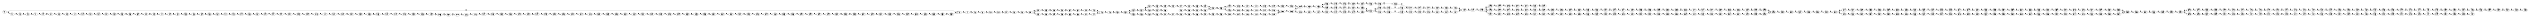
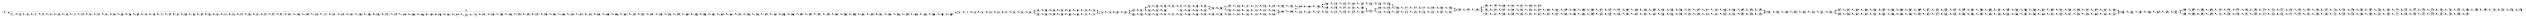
  strict digraph {
    rankdir=LR
    S0
    S1
    S2
    S3
    S4
    S5
    S6
    S7
    S8
    S9
    S10
    S11
    S12
    S13
    S14
    S15
    S16
    S17
    S18
    S19
    S20
    S21
    S22
    S23
    S24
    S25
    S26
    S27
    S28
    S29
    S30
    S31
    S32
    S33
    S34
    S35
    S36
    S37
    S38
    S39
    S40
    S41
    S42
    S43
    S44
    S45
    S46
    S47
    S48
    S49
    S50
    S51
    S52
    S53
    S54
    S55
    S56
    S57
    S58
    S59
    S60
    S61
    S62
    S63
    S64
    S65
    S66
    S67
    S68
    S69
    S70
    S71
    S73
    S74
    S75
    S77
    S78
    S79
    S76
    S80
    S81
    S82
    S83
    S84
    S85
    S86
    S87
    S88
    S89
    S90
    S91
    S92
    S93
    S94
    S95
    S96
    S97
    S98
    S99
    S100
    S101
    S102
    S103
    S104
    S105
    S106
    S107
    S108
    S109
    S110
    S111
    S112
    S113
    S114
    S115
    S116
    S117
    S118
    S119
    S120
    S121
    S122
    S123
    S124
    S125
    S126
    S127
    S128
    S129
    S130
    S131
    S132
    S133
    S134
    S135
    S136
    S137
    S138
    S139
    S140
    S141
    S142
    S143
    S144
    S145
    S146
    S147
    S148
    S149
    S150
    S151
    S152
    S153
    S154
    S155
    S156
    S157
    S158
    S159
    S160
    S161
    S162
    S163
    S164
    S165
    S166
    S167
    S168
    S169
    S170
    S171
    S172
    S173
    S174
    S175
    S176
    S177
    S178
    S179
    S180
    S181
    S182
    S183
    S184
    S185
    S186
    S187
    S188
    S189
    S190
    S191
    S192
    S193
    S194
    S195
    S196
    S197
    S198
    S199
    S200
    S201
    S202
    S203
    S204
    S205
    S206
    S207
    S208
    S209
    S210
    S211
    S212
    S213
    S214
    S215
    S216
    S217
    S218
    S219
    S220
    S221
    S222
    S223
    S224
    S225
    S226
    S227
    S228
    S229
    S230
    S231
    S232
    S233
    S234
    S235
    S236
    S237
    S238
    S239
    S240
    S241
    S242
    S243
    S244
    S245
    S246
    S247
    S248
    S249
    S250
    S251
    S252
    S253
    S254
    S255
    S256
    S257
    S258
    S259
    S260
    S261
    S262
    S263
    S264
    S265
    S266
    S267
    S268
    S269
    S270
    S271
    S272
    S273
    S274
    S275
    S276
    S277
    S278
    S279
    S280
    S281
    S282
    S283
    S284
    S285
    S286
    S287
    S288
    S289
    S290
    S291
    S292
    S293
    S294
    S295
    S296
    S297
    S298
    S299
    S300
    S301
    S302
    S303
    S304
    S305
    S306
    S307
    S308
    S309
    S310
    S311
    S312
    S313
    S314
    S315
    S316
    S317
    S318
    S319
    S320
    S321
    S322
    S323
    S324
    S325
    S326
    S327
    S328
    S329
    S330
    S331
    S332
    S333
    S334
    S335
    S336
    S337
    S338
    S339
    S340
    S341
    S342
    S343
    S344
    S345
    S346
    S347
    S348
    S349
    S350
    S351
    S352
    S353
    S354
    S355
    S356
    S357
    S358
    S359
    S360
    S361
    S362
    S363
    S364
    S365
    S366
    S367
    S368
    S369
    S370
    S371
    S372
    S373
    S374
    S375
    S376
    S377
    S378
    S379
    S380
    S381
    S382
    S383
    S384
    S385
    S386
    S387
    S388
    S389
    S390
    S391
    S392
    S393
    S394
    S395
    S396
    S397
    S398
    S399
    S400
    S401
    S402
    S403
    S404
    S405
    S406
    S407
    S408
    S409
    S410
    S411
    S412
    S413
    S414
    S415
    S416
    S417
    S418
    S419
    S420
    S421
    S422
    S423
    S424
    S425
    S426
    S427
    S428
    S429
    S430
    S431
    S432
    S433
    S434
    S435
    S436
    S437
    S438
    S439
    S440
    S441
    S442
    S443
    S444
    S445
    S446
    S447
    S448
    S449
    S450
    S451
    S452
    S453
    S454
    S455
    S456
    S457
    S458
    S459
    S460
    S461
    S462
    S463
    S0 -> S1 [label=T]
    S0 -> S2 [label=T]
    S1 -> S3 [label=C]
    S2 -> S4 [label=C]
    S3 -> S5 [label=G]
    S4 -> S6 [label=A]
    S5 -> S7 [label=G]
    S6 -> S8 [label=T]
    S7 -> S9 [label=T]
    S8 -> S10 [label=G]
    S9 -> S11 [label=A]
    S10 -> S12 [label=T]
    S11 -> S13 [label=C]
    S12 -> S14 [label=A]
    S13 -> S15 [label=T]
    S14 -> S16 [label=C]
    S15 -> S17 [label=T]
    S16 -> S18 [label=C]
    S17 -> S19 [label=T]
    S18 -> S20 [label=C]
    S19 -> S21 [label=C]
    S20 -> S22 [label=G]
    S20 -> S23 [label=C]
    S21 -> S24 [label=C]
    S22 -> S25 [label=C]
    S23 -> S26 [label=C]
    S24 -> S27 [label=T]
    S25 -> S28 [label=A]
    S26 -> S29 [label=A]
    S27 -> S30 [label=C]
    S28 -> S31 [label=C]
    S29 -> S32 [label=C]
    S30 -> S33 [label=T]
    S31 -> S34 [label=A]
    S32 -> S35 [label=A]
    S33 -> S36 [label=A]
    S34 -> S37 [label=C]
    S35 -> S38 [label=C]
    S36 -> S39 [label=T]
    S37 -> S40 [label=C]
    S38 -> S41 [label=C]
    S39 -> S42 [label=C]
    S40 -> S43 [label=T]
    S41 -> S44 [label=T]
    S42 -> S45 [label=A]
    S43 -> S46 [label=C]
    S44 -> S46 [label=C]
    S45 -> S47 [label=A]
    S46 -> S48 [label=C]
    S47 -> S49 [label=G]
    S48 -> S50 [label=A]
    S49 -> S51 [label=A]
    S50 -> S52 [label=C]
    S51 -> S53 [label=C]
    S52 -> S54 [label=C]
    S52 -> S55 [label=T]
    S53 -> S56 [label=G]
    S54 -> S57 [label=G]
    S55 -> S58 [label=C]
    S56 -> S59 [label=G]
    S57 -> S60 [label=T]
    S57 -> S61 [label=A]
    S58 -> S62 [label=T]
    S59 -> S63 [label=A]
    S60 -> S64 [label=T]
    S61 -> S65 [label=T]
    S62 -> S66 [label=T]
    S63 -> S67 [label=G]
    S64 -> S68 [label=A]
    S65 -> S69 [label=A]
    S66 -> S70 [label=A]
    S67 -> S71 [label=G]
    S69 -> S73 [label=A]
    S70 -> S74 [label=G]
    S71 -> S75 [label=A]
    S73 -> S77 [label=G]
    S74 -> S78 [label=A]
    S75 -> S79 [label=C]
    S77 -> S81 [label=T]
    S78 -> S82 [label=C]
    S79 -> S83 [label=C]
    S76 -> S80 [label=T]
    S80 -> S84 [label=G]
    S81 -> S85 [label=G]
    S82 -> S86 [label=G]
    S83 -> S87 [label=C]
    S84 -> S88 [label=G]
    S85 -> S89 [label=G]
    S86 -> S90 [label=G]
    S87 -> S91 [label=C]
    S88 -> S92 [label=T]
    S89 -> S92 [label=T]
    S90 -> S93 [label=G]
    S91 -> S94 [label=T]
    S92 -> S95 [label=A]
    S93 -> S96 [label=A]
    S94 -> S97 [label=C]
    S95 -> S98 [label=C]
    S95 -> S99 [label=T]
    S96 -> S100 [label=C]
    S97 -> S101 [label=C]
    S98 -> S102 [label=T]
    S99 -> S103 [label=T]
    S100 -> S104 [label=T]
    S101 -> S105 [label=G]
    S102 -> S106 [label=A]
    S103 -> S107 [label=A]
    S104 -> S108 [label=A]
    S105 -> S109 [label=G]
    S106 -> S110 [label=G]
    S107 -> S111 [label=G]
    S108 -> S112 [label=G]
    S109 -> S113 [label=T]
    S110 -> S114 [label=T]
    S111 -> S115 [label=T]
    S112 -> S116 [label=T]
    S113 -> S117 [label=T]
    S114 -> S118 [label=G]
    S115 -> S119 [label=G]
    S116 -> S120 [label=G]
    S117 -> S121 [label=C]
    S118 -> S122 [label=G]
    S119 -> S123 [label=G]
    S120 -> S122 [label=G]
    S121 -> S124 [label=C]
    S122 -> S125 [label=T]
    S123 -> S126 [label=T]
    S124 -> S127 [label=A]
    S125 -> S128 [label=T]
    S125 -> S129 [label=C]
    S126 -> S129 [label=C]
    S127 -> S130 [label=G]
    S128 -> S131 [label=G]
    S129 -> S132 [label=G]
    S130 -> S133 [label=T]
    S131 -> S134 [label=T]
    S132 -> S135 [label=T]
    S133 -> S136 [label=A]
    S134 -> S137 [label=C]
    S135 -> S138 [label=T]
    S135 -> S139 [label=C]
    S136 -> S140 [label=G]
    S137 -> S141 [label=C]
    S138 -> S142 [label=C]
    S139 -> S143 [label=C]
    S140 -> S144 [label=T]
    S141 -> S145 [label=T]
    S142 -> S146 [label=T]
    S143 -> S147 [label=T]
    S144 -> S148 [label=C]
    S145 -> S149 [label=A]
    S146 -> S150 [label=A]
    S147 -> S151 [label=A]
    S148 -> S152 [label=G]
    S149 -> S153 [label=C]
    S150 -> S154 [label=C]
    S151 -> S155 [label=C]
    S152 -> S156 [label=T]
    S153 -> S157 [label=T]
    S154 -> S158 [label=T]
    S155 -> S157 [label=T]
    S156 -> S159 [label=A]
    S157 -> S160 [label=G]
    S157 -> S161 [label=C]
    S158 -> S162 [label=G]
    S159 -> S163 [label=A]
    S160 -> S164 [label=A]
    S161 -> S165 [label=C]
    S162 -> S166 [label=A]
    S163 -> S167 [label=A]
    S164 -> S168 [label=T]
    S165 -> S169 [label=T]
-   S166 -> S171 [label=T]
+   S166 -> S168 [label=T]
    S167 -> S170 [label=A]
    S168 -> S171 [label=C]
    S169 -> S172 [label=C]
    S170 -> S173 [label=C]
    S171 -> S174 [label=C]
    S172 -> S175 [label=C]
    S173 -> S176 [label=C]
    S174 -> S177 [label=A]
    S175 -> S178 [label=A]
    S176 -> S179 [label=C]
    S177 -> S180 [label=A]
    S178 -> S181 [label=A]
    S179 -> S182 [label=G]
    S180 -> S183 [label=G]
    S181 -> S184 [label=G]
    S182 -> S185 [label=T]
    S183 -> S186 [label=G]
    S184 -> S187 [label=G]
    S185 -> S188 [label=G]
    S186 -> S189 [label=G]
    S187 -> S189 [label=G]
    S188 -> S190 [label=T]
    S189 -> S191 [label=G]
    S190 -> S192 [label=C]
    S191 -> S193 [label=T]
    S192 -> S194 [label=A]
    S193 -> S195 [label=A]
    S193 -> S196 [label=G]
    S193 -> S197 [label=C]
    S194 -> S198 [label=C]
    S195 -> S199 [label=G]
    S196 -> S200 [label=G]
    S197 -> S201 [label=G]
    S198 -> S202 [label=T]
    S199 -> S203 [label=T]
    S200 -> S204 [label=T]
    S201 -> S205 [label=T]
    S202 -> S206 [label=G]
    S203 -> S207 [label=G]
    S204 -> S208 [label=G]
    S205 -> S209 [label=G]
    S206 -> S210 [label=G]
    S207 -> S211 [label=C]
    S208 -> S212 [label=A]
    S209 -> S213 [label=T]
    S210 -> S214 [label=T]
    S211 -> S215 [label=C]
    S212 -> S216 [label=C]
    S213 -> S217 [label=C]
    S214 -> S218 [label=A]
    S215 -> S219 [label=A]
    S216 -> S220 [label=A]
    S217 -> S221 [label=A]
    S218 -> S222 [label=C]
    S220 -> S223 [label=C]
    S221 -> S224 [label=C]
    S222 -> S225 [label=C]
    S223 -> S226 [label=T]
    S224 -> S227 [label=T]
    S225 -> S228 [label=T]
    S226 -> S229 [label=C]
    S227 -> S230 [label=C]
    S228 -> S231 [label=C]
    S229 -> S232 [label=A]
    S230 -> S233 [label=G]
    S231 -> S234 [label=T]
    S232 -> S235 [label=T]
    S233 -> S236 [label=T]
    S234 -> S237 [label=T]
    S235 -> S238 [label=G]
    S236 -> S239 [label=G]
    S237 -> S240 [label=G]
    S238 -> S241 [label=T]
    S239 -> S242 [label=T]
    S240 -> S243 [label=G]
    S241 -> S244 [label=A]
    S242 -> S245 [label=A]
    S243 -> S246 [label=T]
    S244 -> S247 [label=T]
    S245 -> S248 [label=T]
    S246 -> S249 [label=G]
    S247 -> S250 [label=C]
    S248 -> S251 [label=T]
    S249 -> S252 [label=T]
    S250 -> S253 [label=T]
    S251 -> S254 [label=T]
    S252 -> S255 [label=A]
    S253 -> S256 [label=A]
    S254 -> S257 [label=G]
    S255 -> S258 [label=T]
    S256 -> S259 [label=G]
    S257 -> S260 [label=G]
    S258 -> S261 [label=A]
    S259 -> S262 [label=T]
    S260 -> S263 [label=T]
    S261 -> S264 [label=T]
    S262 -> S265 [label=G]
    S263 -> S266 [label=G]
    S264 -> S267 [label=T]
    S265 -> S268 [label=A]
    S266 -> S269 [label=G]
    S267 -> S270 [label=T]
    S268 -> S271 [label=T]
    S269 -> S272 [label=T]
    S270 -> S273 [label=A]
    S271 -> S274 [label=T]
    S272 -> S275 [label=C]
    S273 -> S276 [label=T]
    S274 -> S277 [label=C]
    S275 -> S278 [label=C]
    S276 -> S279 [label=T]
    S277 -> S280 [label=T]
    S278 -> S281 [label=T]
    S279 -> S282 [label=T]
    S280 -> S283 [label=T]
    S281 -> S284 [label=T]
    S282 -> S285 [label=C]
    S283 -> S286 [label=C]
    S284 -> S287 [label=C]
    S285 -> S288 [label=C]
    S286 -> S289 [label=T]
    S287 -> S290 [label=T]
    S288 -> S291 [label=T]
    S289 -> S292 [label=A]
    S290 -> S293 [label=A]
    S291 -> S294 [label=G]
    S292 -> S295 [label=A]
    S293 -> S296 [label=A]
    S294 -> S297 [label=T]
    S295 -> S298 [label=G]
    S296 -> S298 [label=G]
    S297 -> S299 [label=C]
    S298 -> S300 [label=G]
    S299 -> S301 [label=T]
    S300 -> S302 [label=T]
    S301 -> S303 [label=A]
    S302 -> S304 [label=T]
    S303 -> S305 [label=A]
    S304 -> S306 [label=T]
    S305 -> S307 [label=C]
    S306 -> S308 [label=C]
    S307 -> S309 [label=C]
    S308 -> S310 [label=T]
    S309 -> S311 [label=A]
    S310 -> S312 [label=C]
    S311 -> S313 [label=G]
    S312 -> S314 [label=C]
    S312 -> S315 [label=A]
    S313 -> S316 [label=T]
    S314 -> S317 [label=C]
    S315 -> S318 [label=C]
    S316 -> S319 [label=C]
    S317 -> S320 [label=C]
    S318 -> S321 [label=C]
    S319 -> S322 [label=C]
    S320 -> S323 [label=C]
    S321 -> S324 [label=C]
    S322 -> S325 [label=T]
    S323 -> S326 [label=T]
    S324 -> S327 [label=C]
    S325 -> S328 [label=T]
    S326 -> S329 [label=A]
    S327 -> S330 [label=G]
    S328 -> S331 [label=C]
    S329 -> S332 [label=C]
    S330 -> S333 [label=C]
    S331 -> S334 [label=A]
    S332 -> S335 [label=A]
    S333 -> S336 [label=A]
    S334 -> S2 [label=T]
    S335 -> S337 [label=G]
    S336 -> S338 [label=G]
    S337 -> S339 [label=A]
    S338 -> S340 [label=G]
    S339 -> S341 [label=T]
    S340 -> S342 [label=T]
    S341 -> S343 [label=C]
    S342 -> S344 [label=C]
    S343 -> S345 [label=G]
    S344 -> S346 [label=G]
    S345 -> S347 [label=T]
    S346 -> S348 [label=C]
    S347 -> S349 [label=G]
    S348 -> S350 [label=G]
    S349 -> S351 [label=A]
    S350 -> S352 [label=A]
    S351 -> S353 [label=C]
    S352 -> S354 [label=C]
    S353 -> S355 [label=C]
    S354 -> S356 [label=C]
    S355 -> S357 [label=A]
    S356 -> S358 [label=C]
    S357 -> S359 [label=C]
    S358 -> S360 [label=C]
    S359 -> S361 [label=G]
    S360 -> S362 [label=G]
    S361 -> S363 [label=T]
    S362 -> S364 [label=T]
    S363 -> S365 [label=A]
    S364 -> S366 [label=A]
    S365 -> S367 [label=C]
    S366 -> S368 [label=C]
    S367 -> S369 [label=T]
    S368 -> S370 [label=C]
    S369 -> S371 [label=C]
    S370 -> S372 [label=C]
    S371 -> S373 [label=C]
    S372 -> S374 [label=C]
    S373 -> S375 [label=T]
    S374 -> S376 [label=T]
    S375 -> S377 [label=T]
    S376 -> S378 [label=T]
    S377 -> S379 [label=C]
    S378 -> S380 [label=C]
    S379 -> S381 [label=C]
    S380 -> S382 [label=C]
    S381 -> S383 [label=G]
    S382 -> S384 [label=G]
    S383 -> S385 [label=G]
    S384 -> S385 [label=G]
    S385 -> S386 [label=G]
    S386 -> S387 [label=T]
    S387 -> S388 [label=A]
    S388 -> S389 [label=C]
    S389 -> S390 [label=T]
    S390 -> S391 [label=C]
    S391 -> S392 [label=C]
    S391 -> S393 [label=T]
    S392 -> S394 [label=T]
    S393 -> S395 [label=T]
    S394 -> S396 [label=C]
    S395 -> S397 [label=A]
    S396 -> S398 [label=C]
    S397 -> S399 [label=C]
    S398 -> S400 [label=T]
    S399 -> S401 [label=T]
    S400 -> S402 [label=T]
    S401 -> S403 [label=T]
    S402 -> S404 [label=G]
    S403 -> S405 [label=A]
    S404 -> S406 [label=C]
    S405 -> S407 [label=C]
    S406 -> S408 [label=A]
    S407 -> S409 [label=G]
    S408 -> S410 [label=A]
    S409 -> S411 [label=A]
    S410 -> S412 [label=C]
    S411 -> S413 [label=C]
    S412 -> S414 [label=A]
    S413 -> S415 [label=A]
    S414 -> S416 [label=G]
    S415 -> S417 [label=G]
    S416 -> S418 [label=T]
    S417 -> S419 [label=T]
    S418 -> S420 [label=G]
    S419 -> S421 [label=G]
    S420 -> S422 [label=C]
    S421 -> S423 [label=C]
    S422 -> S424 [label=A]
    S423 -> S425 [label=T]
    S424 -> S426 [label=C]
    S425 -> S427 [label=C]
    S426 -> S428 [label=C]
    S427 -> S429 [label=C]
    S428 -> S430 [label=G]
    S429 -> S431 [label=G]
    S430 -> S432 [label=A]
    S431 -> S433 [label=A]
    S432 -> S434 [label=A]
    S433 -> S435 [label=C]
    S434 -> S436 [label=C]
    S435 -> S437 [label=C]
    S436 -> S438 [label=G]
    S437 -> S439 [label=G]
    S438 -> S440 [label=C]
    S439 -> S441 [label=C]
    S440 -> S442 [label=A]
    S441 -> S443 [label=A]
    S442 -> S444 [label=A]
    S443 -> S445 [label=A]
    S444 -> S446 [label=A]
    S445 -> S447 [label=C]
    S446 -> S448 [label=C]
    S447 -> S449 [label=C]
    S448 -> S450 [label=A]
    S449 -> S451 [label=T]
    S450 -> S452 [label=G]
    S451 -> S453 [label=G]
    S452 -> S454 [label=T]
    S453 -> S455 [label=T]
    S454 -> S456 [label=A]
    S455 -> S457 [label=A]
    S456 -> S458 [label=A]
    S458 -> S459 [label=A]
    S459 -> S460 [label=G]
    S460 -> S461 [label=A]
    S461 -> S462 [label=G]
    S462 -> S463 [label=G]
  }
